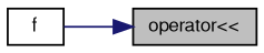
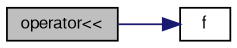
  digraph {
    rankdir=LR
    node [color=black fontname=FreeSans fontsize=10 shape=record]
    n1 [fillcolor=grey75 fontcolor=black height=0.2 label="operator\<\<" style=filled width=0.4]
    n2 [height=0.2 label=f width=0.4]
-   n2 -> n1 [color=midnightblue fontname=FreeSans fontsize=10 labelfontname=FreeSans labelfontsize=10 style=solid]
+   n1 -> n2 [color=midnightblue fontname=FreeSans fontsize=10 labelfontname=FreeSans labelfontsize=10 style=solid]
  }
